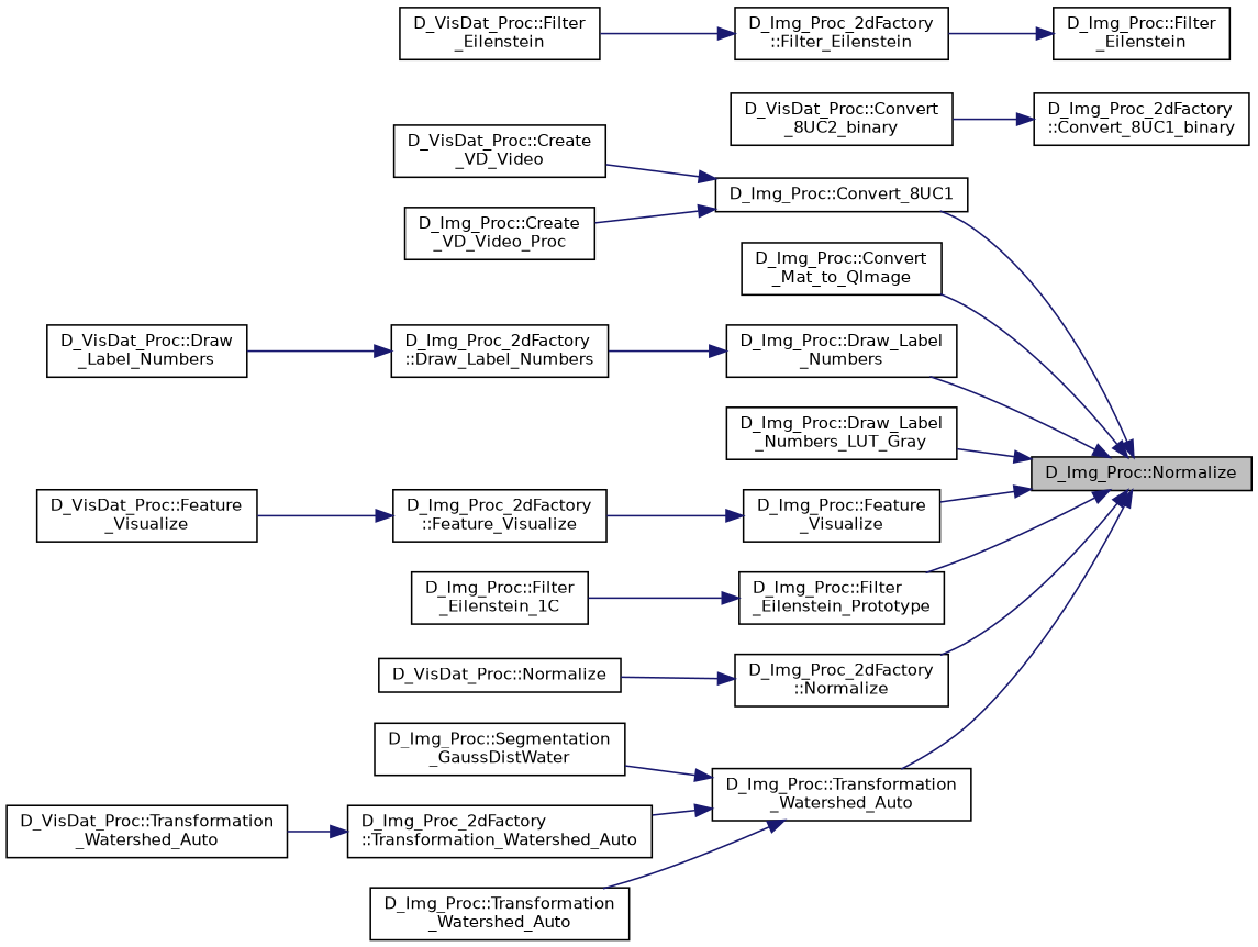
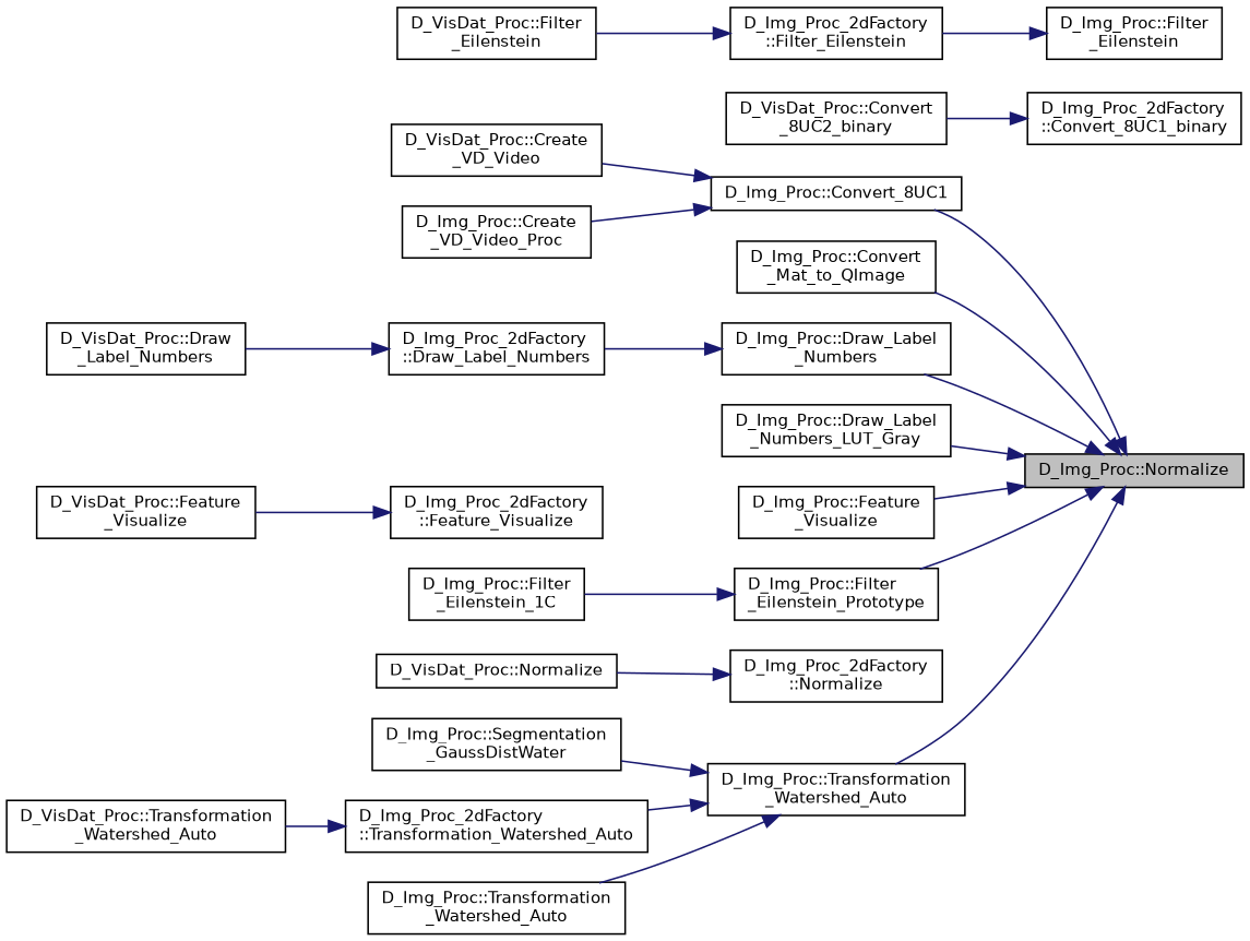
  digraph {
    rankdir=RL
    node [color=black fillcolor=white fontname=Helvetica fontsize=10 shape=record style=filled]
    edge [color=midnightblue dir=back fontname=Helvetica fontsize=10 labelfontname=Helvetica labelfontsize=10 style=solid]
    n1 [fillcolor=grey75 fontcolor=black height=0.2 label="D_Img_Proc::Normalize" width=0.4]
    n2 [height=0.2 label="D_Img_Proc::Convert_8UC1" width=0.4]
    n3 [height=0.2 label="D_Img_Proc::Convert\l_Mat_to_QImage" width=0.4]
    n4 [height=0.2 label="D_Img_Proc::Draw_Label\l_Numbers" width=0.4]
    n5 [height=0.2 label="D_Img_Proc::Draw_Label\l_Numbers_LUT_Gray" width=0.4]
    n6 [height=0.2 label="D_Img_Proc::Feature\l_Visualize" width=0.4]
    n7 [height=0.2 label="D_Img_Proc::Filter\l_Eilenstein_Prototype" width=0.4]
    n8 [height=0.2 label="D_Img_Proc_2dFactory\l::Normalize" width=0.4]
    n9 [height=0.2 label="D_Img_Proc::Transformation\l_Watershed_Auto" width=0.4]
    n10 [height=0.2 label="D_VisDat_Proc::Create\l_VD_Video" width=0.4]
    n11 [height=0.2 label="D_Img_Proc::Create\l_VD_Video_Proc" width=0.4]
    n12 [height=0.2 label="D_Img_Proc_2dFactory\l::Draw_Label_Numbers" width=0.4]
    n13 [height=0.2 label="D_Img_Proc_2dFactory\l::Feature_Visualize" width=0.4]
    n14 [height=0.2 label="D_Img_Proc::Filter\l_Eilenstein_1C" width=0.4]
    n15 [height=0.2 label="D_VisDat_Proc::Normalize" width=0.4]
    n16 [height=0.2 label="D_Img_Proc::Segmentation\l_GaussDistWater" width=0.4]
    n17 [height=0.2 label="D_Img_Proc_2dFactory\l::Transformation_Watershed_Auto" width=0.4]
    n18 [height=0.2 label="D_Img_Proc::Transformation\l_Watershed_Auto" width=0.4]
    n19 [height=0.2 label="D_Img_Proc_2dFactory\l::Convert_8UC1_binary" width=0.4]
    n20 [height=0.2 label="D_VisDat_Proc::Convert\l_8UC2_binary" width=0.4]
    n21 [height=0.2 label="D_VisDat_Proc::Draw\l_Label_Numbers" width=0.4]
    n22 [height=0.2 label="D_VisDat_Proc::Feature\l_Visualize" width=0.4]
    n23 [height=0.2 label="D_Img_Proc::Filter\l_Eilenstein" width=0.4]
    n24 [height=0.2 label="D_Img_Proc_2dFactory\l::Filter_Eilenstein" width=0.4]
    n25 [height=0.2 label="D_VisDat_Proc::Filter\l_Eilenstein" width=0.4]
    n26 [height=0.2 label="D_VisDat_Proc::Transformation\l_Watershed_Auto" width=0.4]
    n1 -> n2
    n1 -> n3
    n1 -> n4
    n1 -> n5
    n1 -> n6
    n1 -> n7
-   n1 -> n8
    n1 -> n9
    n2 -> n10
    n2 -> n11
    n4 -> n12
-   n6 -> n13
    n7 -> n14
    n8 -> n15
    n9 -> n16
    n9 -> n17
    n9 -> n18
    n12 -> n21
    n13 -> n22
    n17 -> n26
    n19 -> n20
    n23 -> n24
    n24 -> n25
  }
